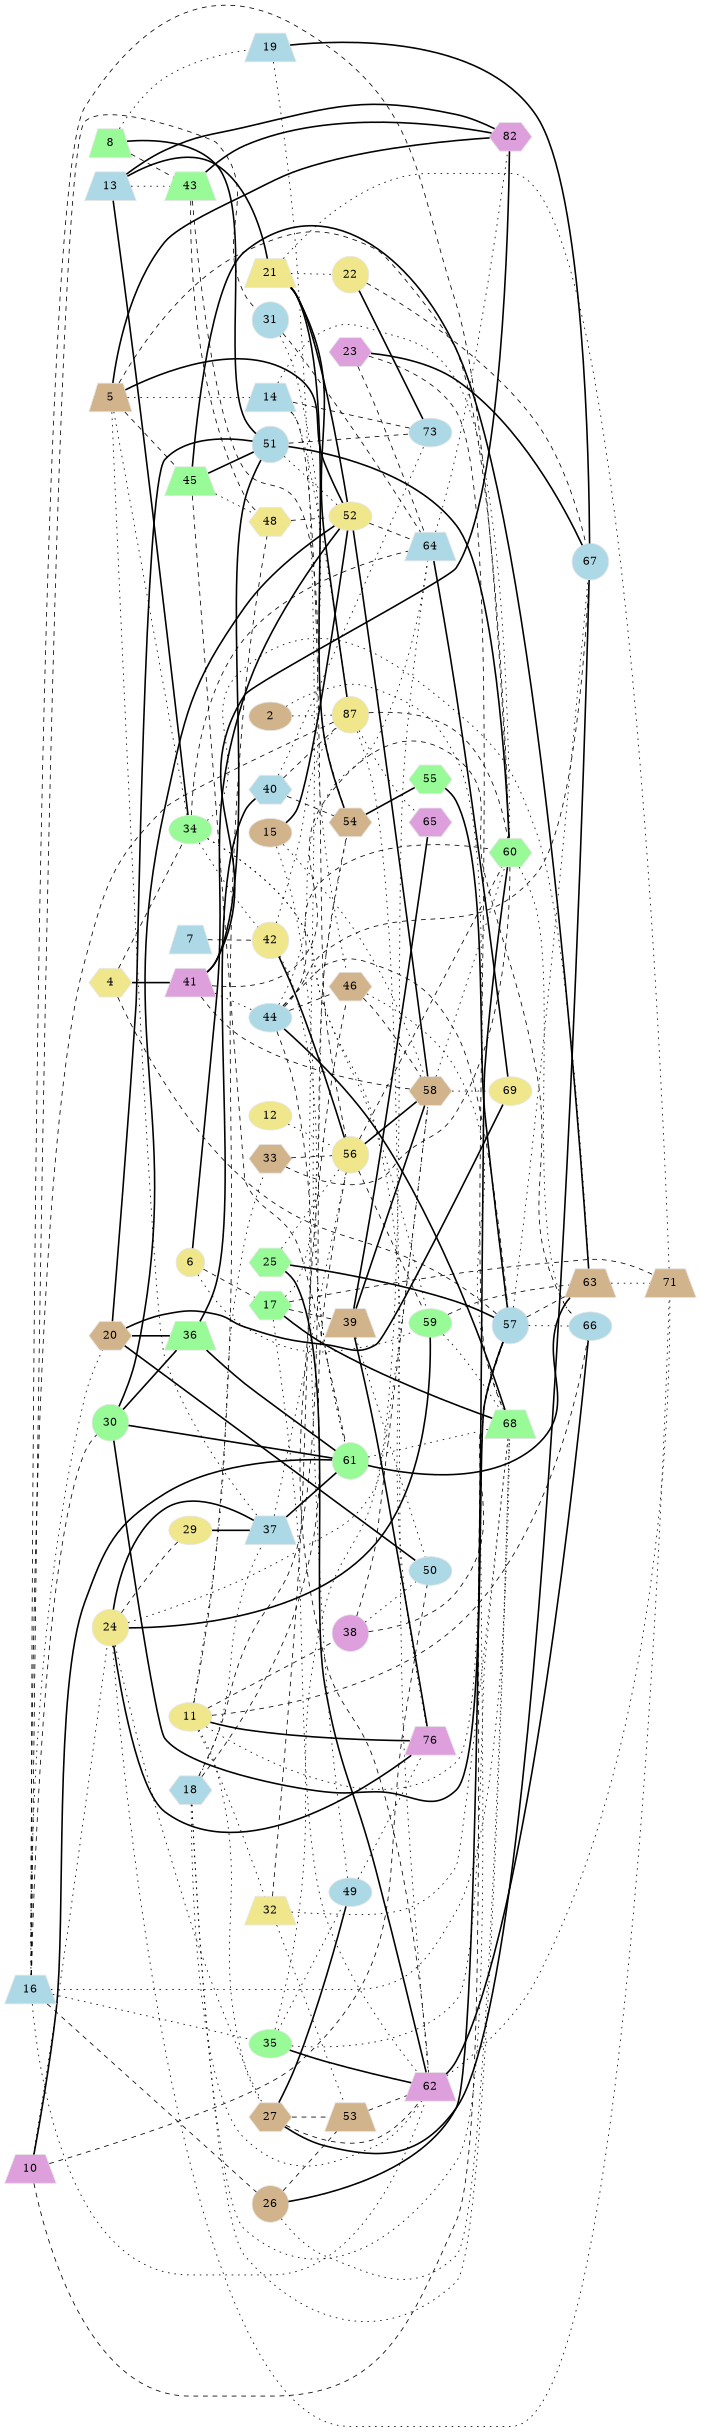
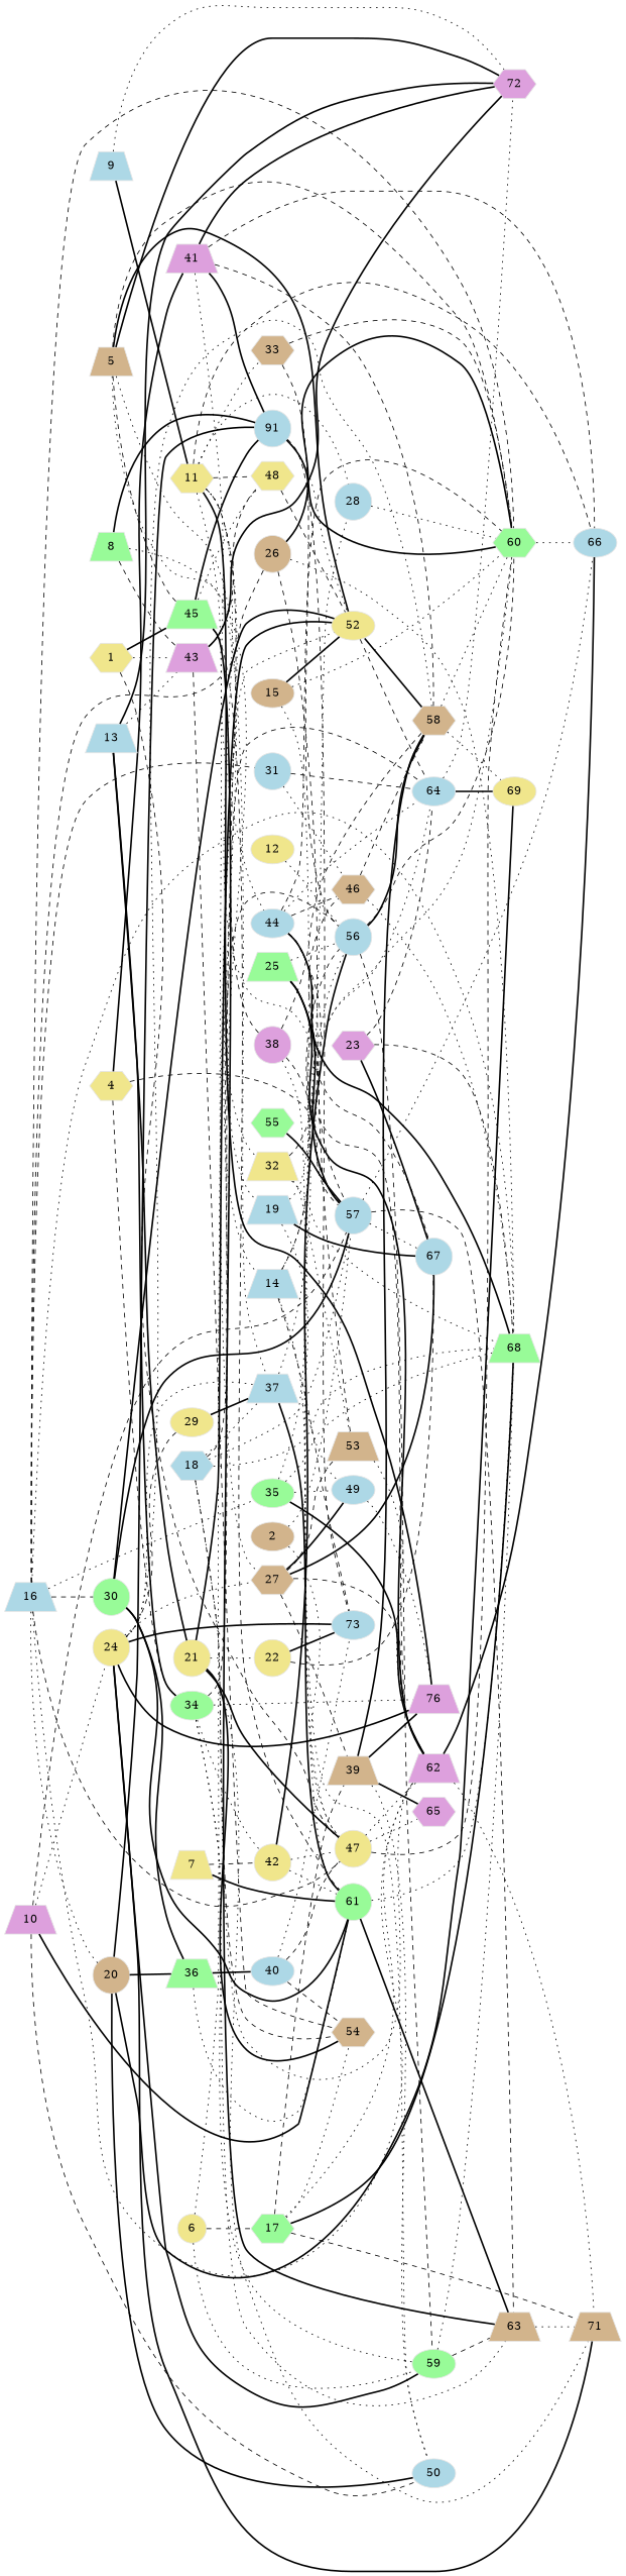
  graph {
    rankdir=LR
    node [color=gray90 fillcolor=lightblue shape=trapezium style=filled]
    edge [style=dotted weight=1.0]
-   43 [fillcolor=palegreen]
+   1 [fillcolor=khaki shape=hexagon]
+   43 [fillcolor=plum]
    45 [fillcolor=palegreen]
-   47 [fillcolor=khaki shape=circle label=87]
-   72 [fillcolor=plum shape=hexagon label=82]
+   47 [fillcolor=khaki shape=circle]
+   72 [fillcolor=plum shape=hexagon]
    48 [fillcolor=khaki shape=hexagon]
    54 [fillcolor=tan shape=hexagon]
    61 [fillcolor=palegreen shape=circle]
-   51 [shape=circle]
+   51 [shape=circle label=91]
    63 [fillcolor=tan]
    60 [fillcolor=palegreen shape=hexagon]
    62 [fillcolor=plum]
    65 [fillcolor=plum shape=hexagon]
    2 [fillcolor=tan shape=ellipse]
    57 [shape=circle]
    66 [shape=ellipse]
    67 [shape=circle]
-   11 [fillcolor=khaki shape=ellipse]
+   11 [fillcolor=khaki shape=hexagon]
    27 [fillcolor=tan shape=hexagon]
+   28 [shape=circle]
    32 [fillcolor=khaki]
    33 [fillcolor=tan shape=hexagon]
    38 [fillcolor=plum shape=circle]
    n24 [fillcolor=plum label=76]
    69 [fillcolor=khaki shape=ellipse]
    4 [fillcolor=khaki shape=hexagon]
    34 [fillcolor=palegreen shape=ellipse]
    41 [fillcolor=plum]
    59 [fillcolor=palegreen shape=ellipse]
    42 [fillcolor=khaki shape=circle]
-   64
+   64 [shape=ellipse]
    58 [fillcolor=tan shape=hexagon]
    44 [shape=ellipse]
    5 [fillcolor=tan]
    14
    37
    52 [fillcolor=khaki shape=ellipse]
-   56 [fillcolor=khaki shape=circle]
+   56 [shape=circle]
    73 [shape=ellipse]
    6 [fillcolor=khaki shape=circle]
    17 [fillcolor=palegreen shape=hexagon]
    68 [fillcolor=palegreen]
    39 [fillcolor=tan]
    71 [fillcolor=tan]
-   7
+   7 [fillcolor=khaki]
    8 [fillcolor=palegreen]
    19
    49 [shape=ellipse]
+   9
    10 [fillcolor=plum]
    24 [fillcolor=khaki shape=circle]
    50 [shape=ellipse]
    29 [fillcolor=khaki shape=ellipse]
    53 [fillcolor=tan]
    46 [fillcolor=tan shape=hexagon]
    12 [fillcolor=khaki shape=ellipse]
    18 [shape=hexagon]
    13
-   21 [fillcolor=khaki]
+   21 [fillcolor=khaki shape=circle]
    22 [fillcolor=khaki shape=circle]
    15 [fillcolor=tan shape=ellipse]
    16
-   20 [fillcolor=tan shape=hexagon]
+   20 [fillcolor=tan shape=circle]
    26 [fillcolor=tan shape=circle]
    30 [fillcolor=palegreen shape=circle]
    31 [shape=circle]
    35 [fillcolor=palegreen shape=ellipse]
    36 [fillcolor=palegreen]
    55 [fillcolor=palegreen shape=hexagon]
-   40 [shape=hexagon]
+   40 [shape=ellipse]
    23 [fillcolor=plum shape=hexagon]
-   25 [fillcolor=palegreen shape=hexagon]
+   25 [fillcolor=palegreen]
+   1 -- 43
+   1 -- 45 [style=bold]
+   1 -- 47 [style=dashed]
    43 -- 72 [style=bold]
    43 -- 48 [style=dashed]
    43 -- 54 [style=dashed]
    45 -- 48
    45 -- 61 [style=dashed]
    45 -- 51 [style=bold]
    45 -- 63 [style=bold]
    47 -- 60 [style=dashed]
    47 -- 62
    47 -- 65
    48 -- 52 [style=dashed]
-   54 -- 55 [style=bold]
    61 -- 63 [style=bold]
    61 -- 68 [weight=2.0]
    51 -- 60 [style=bold]
    51 -- 52
    51 -- 73 [style=dashed]
    63 -- 71
    60 -- 66
    62 -- 66 [style=bold]
    62 -- 71
    2 -- 47
    2 -- 57
    57 -- 63 [style=dashed]
    57 -- 66
    57 -- 67
    11 -- 48 [style=dashed]
    11 -- 57
    11 -- 66 [style=dashed]
    11 -- 27
+   11 -- 28
    11 -- 32
    11 -- 33
    11 -- 38 [style=dashed]
    11 -- n24 [style=bold]
    27 -- 62 [style=dashed]
    27 -- 67 [style=bold]
+   27 -- 39 [style=dashed]
    27 -- 49 [style=bold]
    27 -- 53 [style=dashed]
+   28 -- 60
    32 -- 68
    32 -- 53
    32 -- 46 [style=dashed]
    33 -- 60 [style=dashed]
    33 -- 56 [style=dashed]
    38 -- 57 [style=dashed]
    38 -- 58 [style=dashed]
    38 -- 50
    4 -- 57 [style=dashed]
    4 -- 34 [style=dashed]
    4 -- 41 [style=bold]
    34 -- 63
    34 -- n24
    34 -- 59
    34 -- 42
    34 -- 64 [style=dashed]
    41 -- 72 [style=bold]
    41 -- 51 [style=bold]
    41 -- 66 [style=dashed]
    41 -- 58 [style=dashed]
    41 -- 44
    59 -- 63 [style=dashed]
    59 -- 68 [weight=2.0]
    42 -- 47
    42 -- 61
    42 -- 56 [style=bold]
    64 -- 72
    64 -- 69 [style=bold]
    58 -- 60
    58 -- 69
    44 -- 60 [style=dashed]
    44 -- 62 [style=dashed]
    44 -- 57 [style=dashed]
    44 -- 67 [style=dashed]
    44 -- 64
    44 -- 68 [style=bold]
    44 -- 46 [style=dashed]
    5 -- 45 [style=dashed]
    5 -- 72 [style=bold]
    5 -- 60 [style=dashed]
-   5 -- 34
    5 -- 14
    5 -- 37
    5 -- 52 [style=bold]
    14 -- 47
    14 -- 60
    14 -- 56 [style=dashed]
    14 -- 73 [style=dashed]
    37 -- 61 [style=bold]
    37 -- 56
    52 -- 64 [style=dashed]
    52 -- 58 [style=bold]
    56 -- 60 [style=dashed weight=2.0]
    56 -- 59 [style=dashed weight=2.0]
    56 -- 58 [style=bold]
    6 -- 59
-   6 -- 52 [style=bold]
+   6 -- 52
    6 -- 17 [style=dashed]
    17 -- 54
    17 -- 62
    17 -- 68 [style=bold]
    17 -- 39 [style=dashed]
    17 -- 71 [style=dashed]
    39 -- 65 [style=bold]
    39 -- n24 [style=bold]
    39 -- 58 [style=bold]
    39 -- 50
+   7 -- 61 [style=bold]
    7 -- 42 [style=dashed]
    8 -- 43 [style=dashed]
    8 -- 51 [style=bold]
    8 -- 19
    19 -- 67 [style=bold]
+   19 -- 28
    19 -- 49
    49 -- n24
+   9 -- 72
+   9 -- 11 [style=bold]
    10 -- 61 [style=bold weight=2.0]
    10 -- 57 [style=dashed weight=2.0]
    10 -- 24
    10 -- 50 [style=dashed]
    24 -- 27
    24 -- n24 [style=bold]
    24 -- 59 [style=bold]
    24 -- 58 [weight=2.0]
-   24 -- 37 [style=bold]
-   24 -- 71
+   24 -- 37
+   24 -- 73 [style=bold]
+   24 -- 71 [style=bold]
    24 -- 29 [style=dashed]
    29 -- 37 [style=bold]
-   53 -- 62 [style=dashed]
+   53 -- 62
    46 -- 58 [style=dashed]
    46 -- 68
    12 -- 56
    18 -- 54 [style=dashed]
    18 -- 62
    18 -- 57
    18 -- 37
    18 -- 56 [style=dashed]
    18 -- 68
    13 -- 43
    13 -- 72 [style=bold]
    13 -- 34 [style=bold]
    13 -- 21 [style=bold]
    21 -- 47 [style=bold]
    21 -- 54 [style=bold]
    21 -- 52 [style=bold]
    21 -- 71
    21 -- 22
    22 -- 67 [style=dashed]
    22 -- 73 [style=bold]
    15 -- 61
-   15 -- 58
+   15 -- 60
    15 -- 52 [style=bold]
    16 -- 47 [style=dashed]
    16 -- 60 [style=dashed]
    16 -- 62 [weight=3.0]
    16 -- 68
    16 -- 20
    16 -- 26 [style=dashed]
    16 -- 30 [style=dashed]
    16 -- 31 [style=dashed]
    16 -- 35
    20 -- 51 [style=bold]
    20 -- 69 [style=bold]
    20 -- 50 [style=bold]
    20 -- 36 [style=bold]
    26 -- 60 [style=bold]
    26 -- 68
    26 -- 53 [style=dashed]
    30 -- 61 [style=bold]
    30 -- 57 [style=bold]
    30 -- 52 [style=bold]
    30 -- 36 [style=bold]
    31 -- 64 [style=dashed]
    31 -- 46
    35 -- 62 [style=bold]
    35 -- 64
    35 -- 68
    35 -- 49
-   36 -- 61 [style=bold]
+   36 -- 61
    36 -- 40 [style=bold]
    55 -- 57 [style=bold]
    40 -- 47 [style=dashed]
    40 -- 54 [style=dashed]
    40 -- 73
    23 -- 67 [style=bold]
    23 -- 64 [style=dashed]
    23 -- 68 [style=dashed]
    25 -- 62 [style=bold]
    25 -- 57 [style=bold]
    25 -- 56
  }
